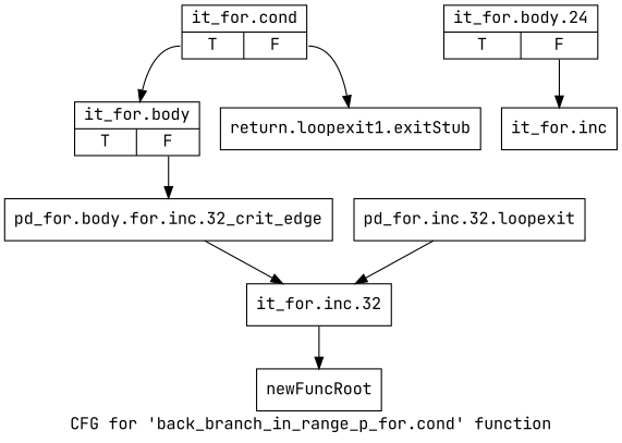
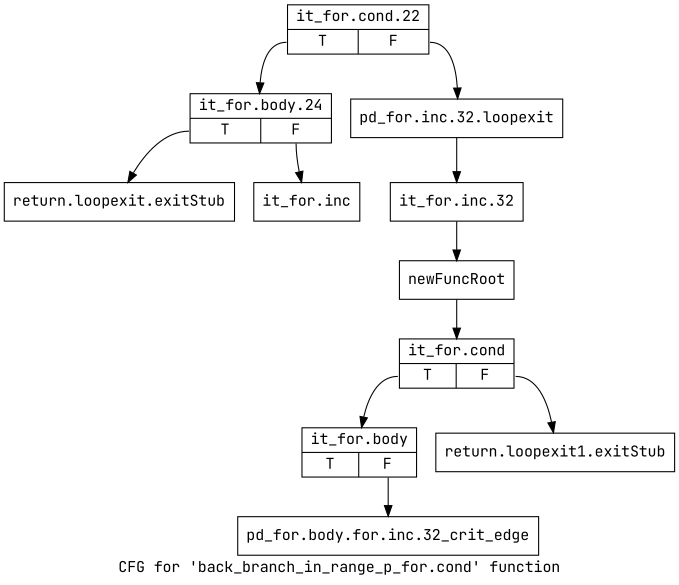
  digraph {
    fontname="JetBrains Mono"
    label="CFG for 'back_branch_in_range_p_for.cond' function"
    node [fontname="JetBrains Mono" shape=record]
    edge [fontname="JetBrains Mono"]
    n1 [label="{newFuncRoot}"]
    n2 [label="{it_for.cond|{<s0>T|<s1>F}}"]
    n3 [label="{return.loopexit1.exitStub}"]
    n4 [label="{it_for.body|{<s0>T|<s1>F}}"]
    n5 [label="{pd_for.body.for.inc.32_crit_edge}"]
+   n6 [label="{return.loopexit.exitStub}"]
    n7 [label="{it_for.inc.32}"]
+   n8 [label="{it_for.cond.22|{<s0>T|<s1>F}}"]
    n9 [label="{it_for.body.24|{<s0>T|<s1>F}}"]
    n10 [label="{pd_for.inc.32.loopexit}"]
    n11 [label="{it_for.inc}"]
+   n1 -> n2
    n2 -> n3 [tailport=s1]
    n2 -> n4 [tailport=s0]
    n4 -> n5 [tailport=s1]
-   n5 -> n7
    n7 -> n1
+   n8 -> n9 [tailport=s0]
+   n8 -> n10 [tailport=s1]
+   n9 -> n6 [tailport=s0]
    n9 -> n11 [tailport=s1]
    n10 -> n7
  }
